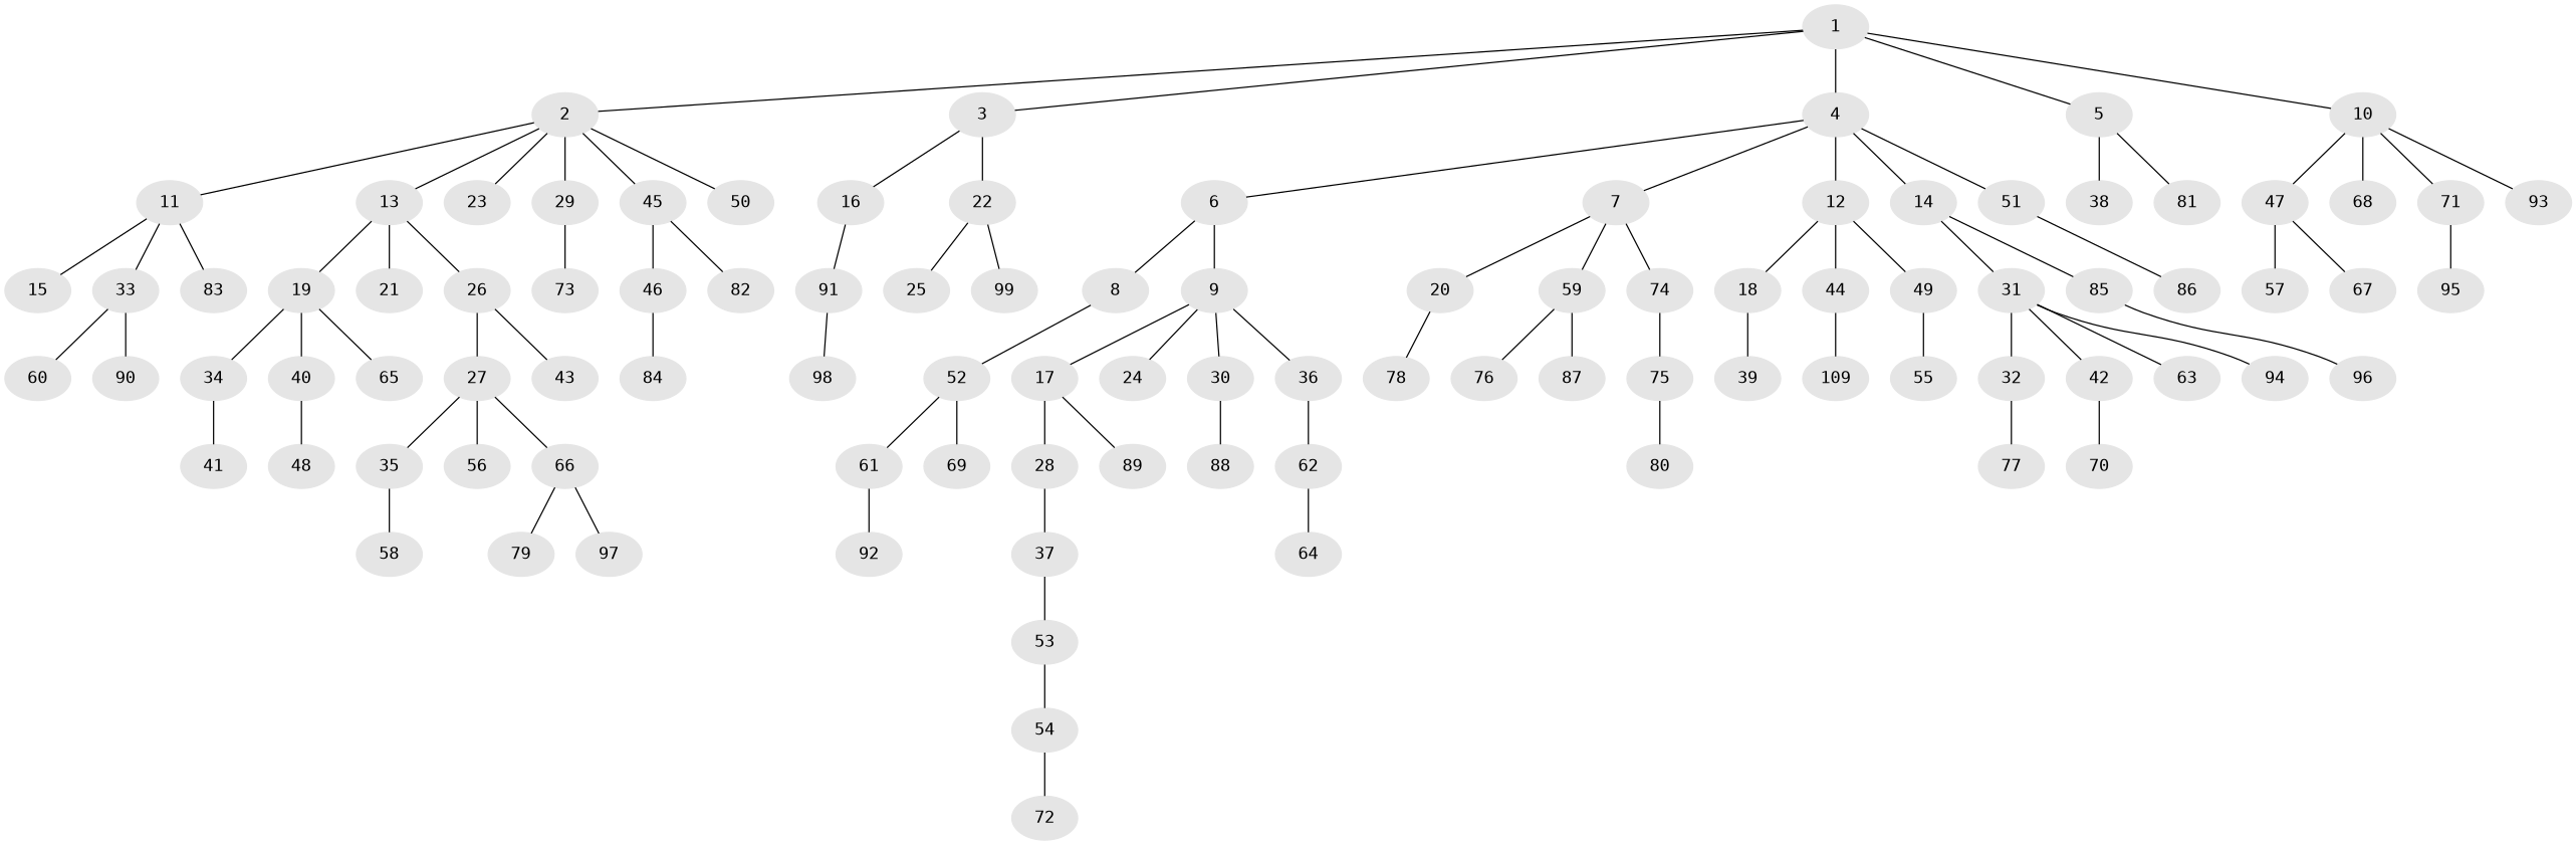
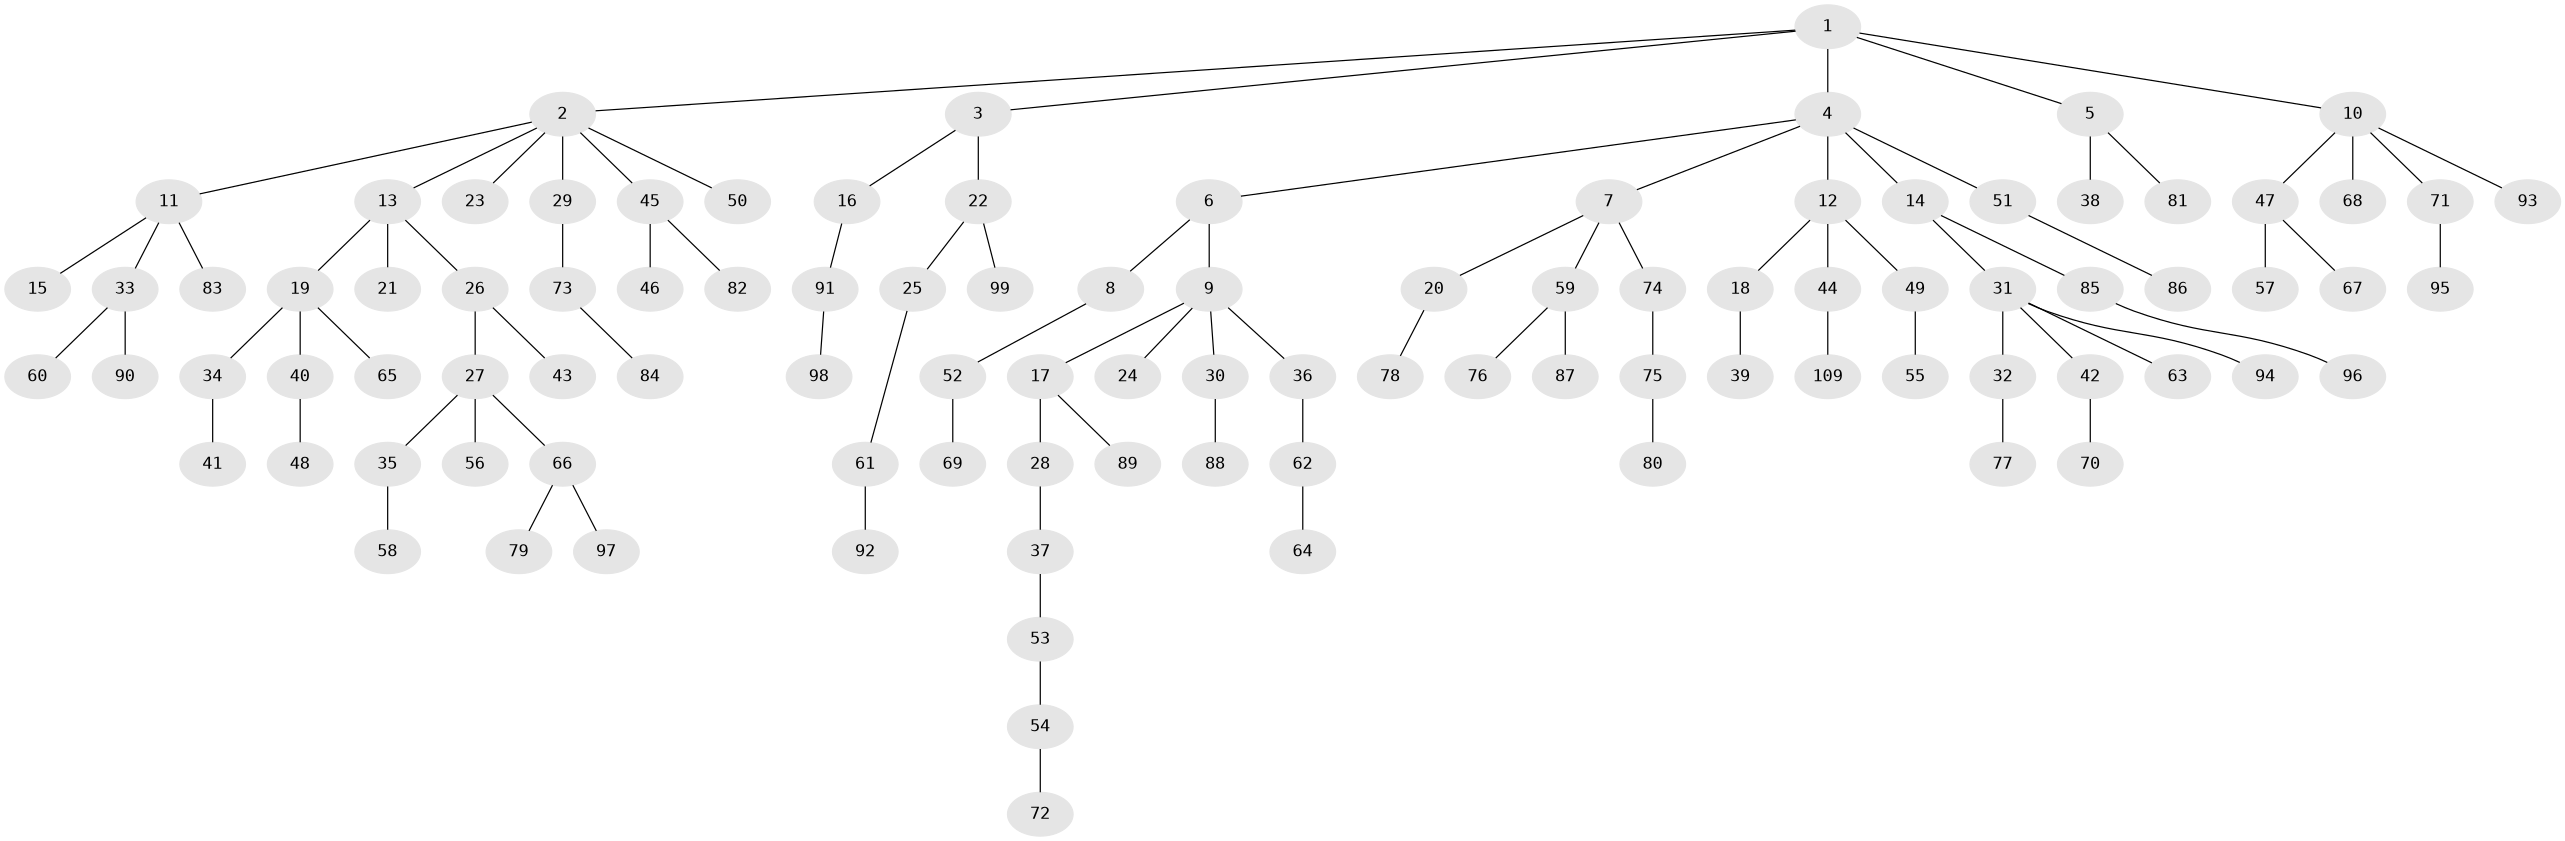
  graph {
    fontname="DejaVu Sans Mono"
    node [color=gray90 fontname="DejaVu Sans Mono" style=filled]
    edge [fontname="DejaVu Sans Mono"]
    1
    2
    3
    4
    5
    10
    11
    13
    23
    29
    45
    50
    16
    22
    6
    7
    12
    14
    51
    38
    81
    47
    68
    71
    93
    15
    33
    83
    19
    21
    26
    73
    46
    82
    91
    25
    99
    8
    9
    20
    59
    74
    18
    44
    49
    31
    85
    86
    52
    17
    24
    30
    36
    78
    76
    87
    75
    61
    69
    28
    89
    88
    62
    57
    67
    95
    60
    90
    39
    n70 [label=109]
    55
    34
    40
    65
    27
    43
    32
    42
    63
    94
    96
    98
    37
    41
    48
    35
    56
    66
    58
    79
    97
    53
    77
    70
    64
    54
    84
    92
    72
    80
    1 -- 2
    1 -- 3
    1 -- 4
    1 -- 5
    1 -- 10
    2 -- 11
    2 -- 13
    2 -- 23
    2 -- 29
    2 -- 45
    2 -- 50
    3 -- 16
    3 -- 22
    4 -- 6
    4 -- 7
    4 -- 12
    4 -- 14
    4 -- 51
    5 -- 38
    5 -- 81
    10 -- 47
    10 -- 68
    10 -- 71
    10 -- 93
    11 -- 15
    11 -- 33
    11 -- 83
    13 -- 19
    13 -- 21
    13 -- 26
    29 -- 73
    45 -- 46
    45 -- 82
    16 -- 91
    22 -- 25
    22 -- 99
    6 -- 8
    6 -- 9
    7 -- 20
    7 -- 59
    7 -- 74
    12 -- 18
    12 -- 44
    12 -- 49
    14 -- 31
    14 -- 85
    51 -- 86
    47 -- 57
    47 -- 67
    71 -- 95
    33 -- 60
    33 -- 90
    19 -- 34
    19 -- 40
    19 -- 65
    26 -- 27
    26 -- 43
-   46 -- 84
+   73 -- 84
    91 -- 98
    8 -- 52
    9 -- 17
    9 -- 24
    9 -- 30
    9 -- 36
    20 -- 78
    59 -- 76
    59 -- 87
    74 -- 75
    18 -- 39
    44 -- n70
    49 -- 55
    31 -- 32
    31 -- 42
    31 -- 63
    31 -- 94
    85 -- 96
-   52 -- 61
+   25 -- 61
    52 -- 69
    17 -- 28
    17 -- 89
    30 -- 88
    36 -- 62
    75 -- 80
    61 -- 92
    28 -- 37
    62 -- 64
    34 -- 41
    40 -- 48
    27 -- 35
    27 -- 56
    27 -- 66
    32 -- 77
    42 -- 70
    37 -- 53
    35 -- 58
    66 -- 79
    66 -- 97
    53 -- 54
    54 -- 72
  }
